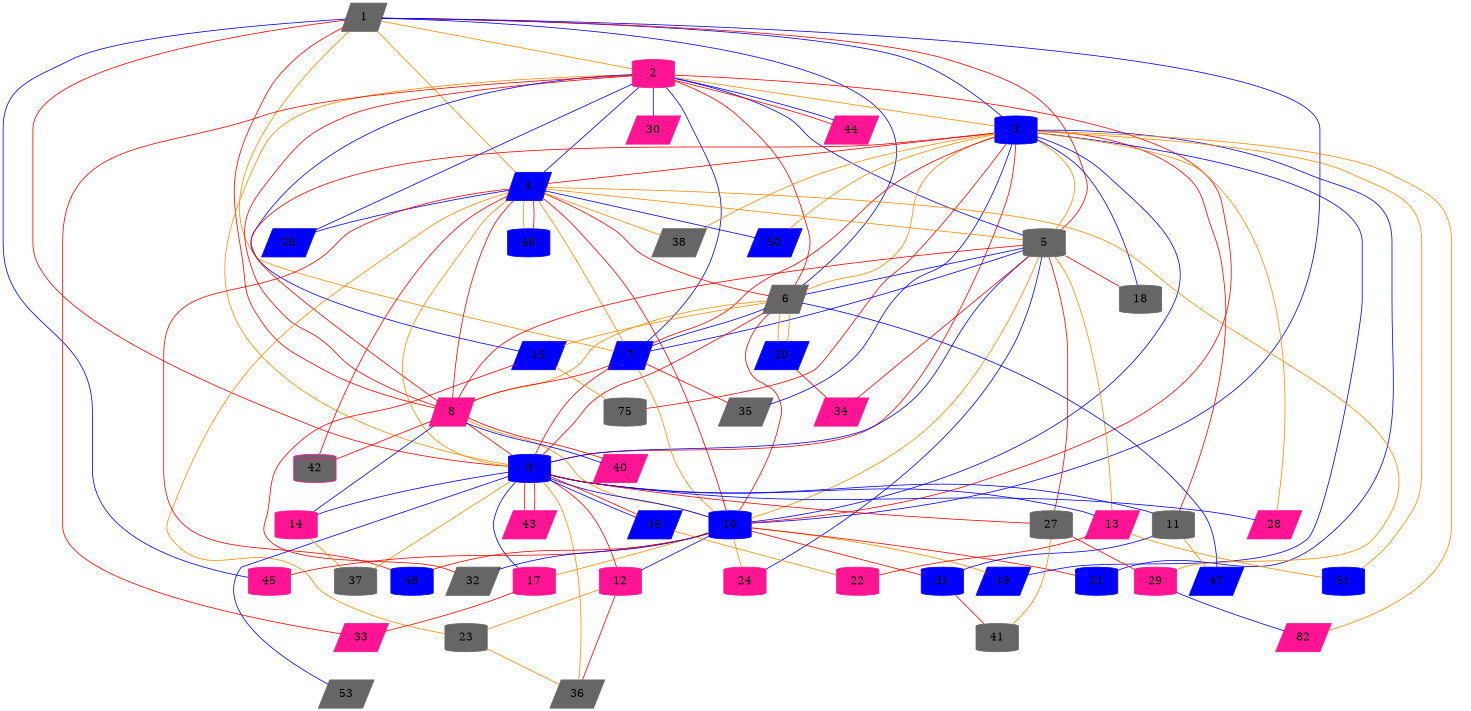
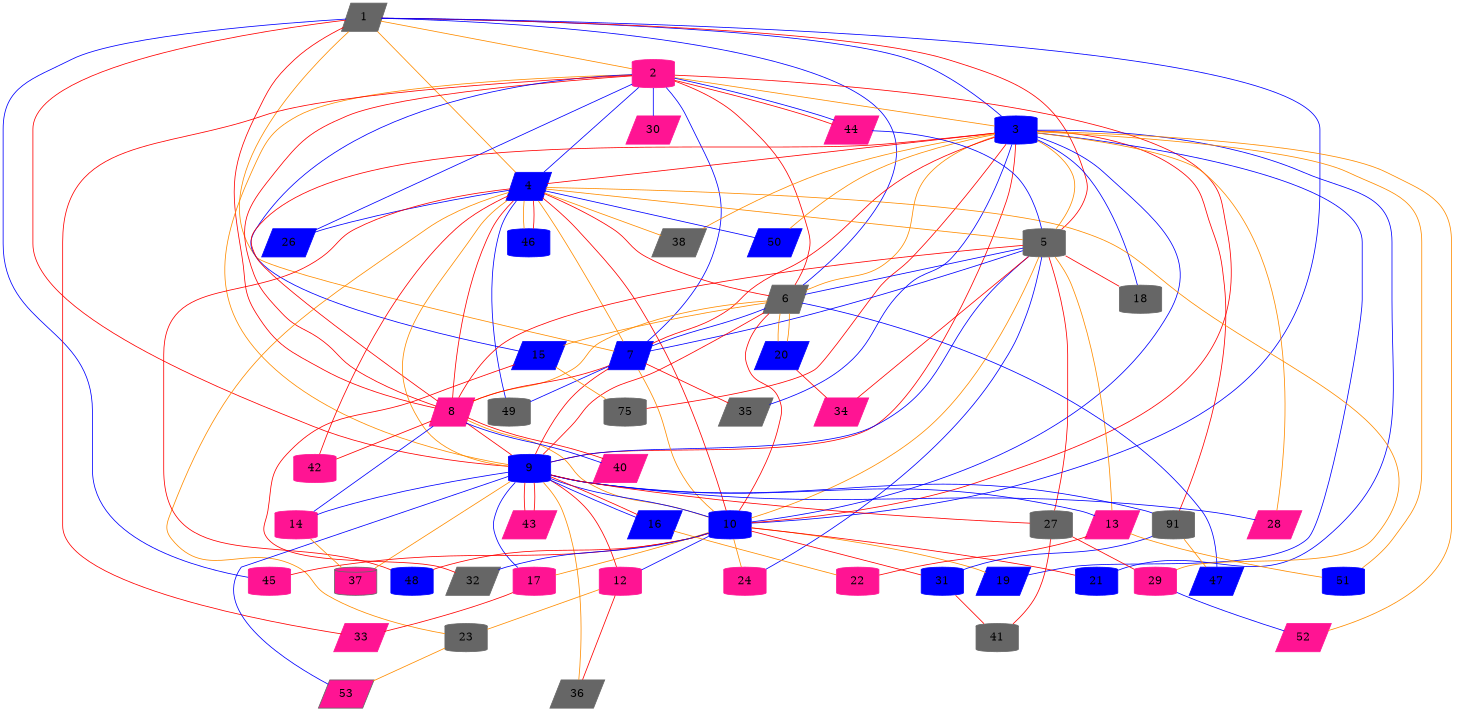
  graph {
    node [color=deeppink shape=parallelogram style=filled]
    edge [color=red]
    1 [color=gray40]
    2 [shape=cylinder]
    3 [color=blue shape=cylinder]
    4 [color=blue]
    5 [color=gray40 shape=cylinder]
    6 [color=gray40]
    7 [color=blue]
    8
    9 [color=blue shape=cylinder]
    10 [color=blue shape=cylinder]
    45 [shape=cylinder]
    15 [color=blue]
    26 [color=blue]
    30
    33
    44
-   11 [color=gray40 shape=cylinder]
+   11 [color=gray40 shape=cylinder label=91]
    18 [color=gray40 shape=cylinder]
    19 [color=blue]
    21 [color=blue shape=cylinder]
    n21 [color=gray40 label=75 shape=cylinder]
    28
    35 [color=gray40]
    38 [color=gray40]
    50 [color=blue]
    51 [color=blue shape=cylinder]
-   52 [label=82]
+   52
    23 [color=gray40 shape=cylinder]
    29 [shape=cylinder]
-   42 [shape=cylinder fillcolor=gray40]
+   42 [shape=cylinder]
    46 [color=blue shape=cylinder]
    48 [color=blue shape=cylinder]
+   49 [color=gray40 shape=cylinder]
    13
    24 [shape=cylinder]
    27 [color=gray40 shape=cylinder]
    34
    20 [color=blue]
    47 [color=blue]
    14 [shape=cylinder]
    40
    12 [shape=cylinder]
    16 [color=blue]
    17 [shape=cylinder]
    36 [color=gray40]
-   37 [color=gray40 shape=cylinder]
+   37 [color=gray40 shape=cylinder fillcolor=deeppink]
    43
-   53 [color=gray40]
+   53 [color=gray40 fillcolor=deeppink]
    31 [color=blue shape=cylinder]
    32 [color=gray40]
    22 [shape=cylinder]
    41 [color=gray40 shape=cylinder]
    1 -- 2 [color=darkorange]
    1 -- 3 [color=blue]
    1 -- 4 [color=darkorange]
    1 -- 5
    1 -- 6 [color=blue]
    1 -- 7 [color=darkorange]
    1 -- 8
    1 -- 9
    1 -- 10 [color=blue]
    1 -- 45 [color=blue]
    2 -- 3 [color=darkorange]
    2 -- 4 [color=blue]
-   2 -- 5 [color=blue]
+   44 -- 5 [color=blue]
    2 -- 6
    2 -- 7 [color=blue]
    2 -- 8
    2 -- 9 [color=darkorange]
    2 -- 10
    2 -- 15 [color=blue]
    2 -- 26 [color=blue]
    2 -- 30 [color=blue]
    2 -- 33
    2 -- 44
    2 -- 44 [color=blue]
    3 -- 4
    3 -- 5 [color=darkorange]
    3 -- 6 [color=darkorange]
    3 -- 7
    3 -- 8
    3 -- 9
    3 -- 10 [color=blue]
    3 -- 11
    3 -- 18 [color=blue]
    3 -- 19 [color=blue]
    3 -- 21 [color=blue]
    3 -- n21
    3 -- 28 [color=darkorange]
    3 -- 35 [color=blue]
    3 -- 38 [color=darkorange]
    3 -- 50 [color=darkorange]
    3 -- 51 [color=darkorange]
    3 -- 52 [color=darkorange]
    4 -- 5 [color=darkorange]
    4 -- 6
    4 -- 7 [color=darkorange]
    4 -- 8
    4 -- 9 [color=darkorange]
    4 -- 10
    4 -- 26 [color=blue]
    4 -- 38 [color=darkorange]
    4 -- 50 [color=blue]
    4 -- 23 [color=darkorange]
    4 -- 29 [color=darkorange]
    4 -- 42
    4 -- 46 [color=darkorange]
    4 -- 46
    4 -- 48
+   4 -- 49 [color=blue]
    5 -- 6 [color=blue]
    5 -- 7 [color=blue]
    5 -- 8
    5 -- 9 [color=blue]
    5 -- 10 [color=darkorange]
    5 -- 18
    5 -- 13 [color=darkorange]
    5 -- 24 [color=blue]
    5 -- 27
    5 -- 34
    6 -- 7 [color=blue]
    6 -- 8 [color=darkorange]
    6 -- 9
    6 -- 10
    6 -- 15 [color=darkorange]
    6 -- 20 [color=darkorange]
    6 -- 20 [color=darkorange]
    6 -- 47 [color=blue]
    7 -- 8
    7 -- 9
    7 -- 10 [color=darkorange]
    7 -- 35
+   7 -- 49 [color=blue]
    8 -- 9
    8 -- 10 [color=darkorange]
    8 -- 42
    8 -- 14 [color=blue]
    8 -- 40 [color=blue]
    8 -- 40
    9 -- 10 [color=blue]
    9 -- 11 [color=blue]
    9 -- 28 [color=blue]
    9 -- 13 [color=blue]
    9 -- 27
    9 -- 14 [color=blue]
    9 -- 12
    9 -- 16 [color=blue]
    9 -- 16
    9 -- 17 [color=blue]
    9 -- 36 [color=darkorange]
    9 -- 37 [color=darkorange]
    9 -- 43
    9 -- 43
    9 -- 53 [color=blue]
    10 -- 45
    10 -- 19 [color=darkorange]
    10 -- 21
    10 -- 48
    10 -- 24 [color=darkorange]
    10 -- 12 [color=blue]
    10 -- 17 [color=darkorange]
    10 -- 31
    10 -- 32 [color=blue]
    15 -- n21 [color=darkorange]
    15 -- 32
    11 -- 47 [color=darkorange]
    11 -- 31 [color=blue]
-   23 -- 36 [color=darkorange]
+   23 -- 53 [color=darkorange]
    29 -- 52 [color=blue]
    13 -- 51 [color=darkorange]
    13 -- 22
    27 -- 29
-   27 -- 41 [color=darkorange]
+   27 -- 41
    20 -- 34
    14 -- 37 [color=darkorange]
    12 -- 23 [color=darkorange]
    12 -- 36
    16 -- 22 [color=darkorange]
    17 -- 33
    31 -- 41
  }
